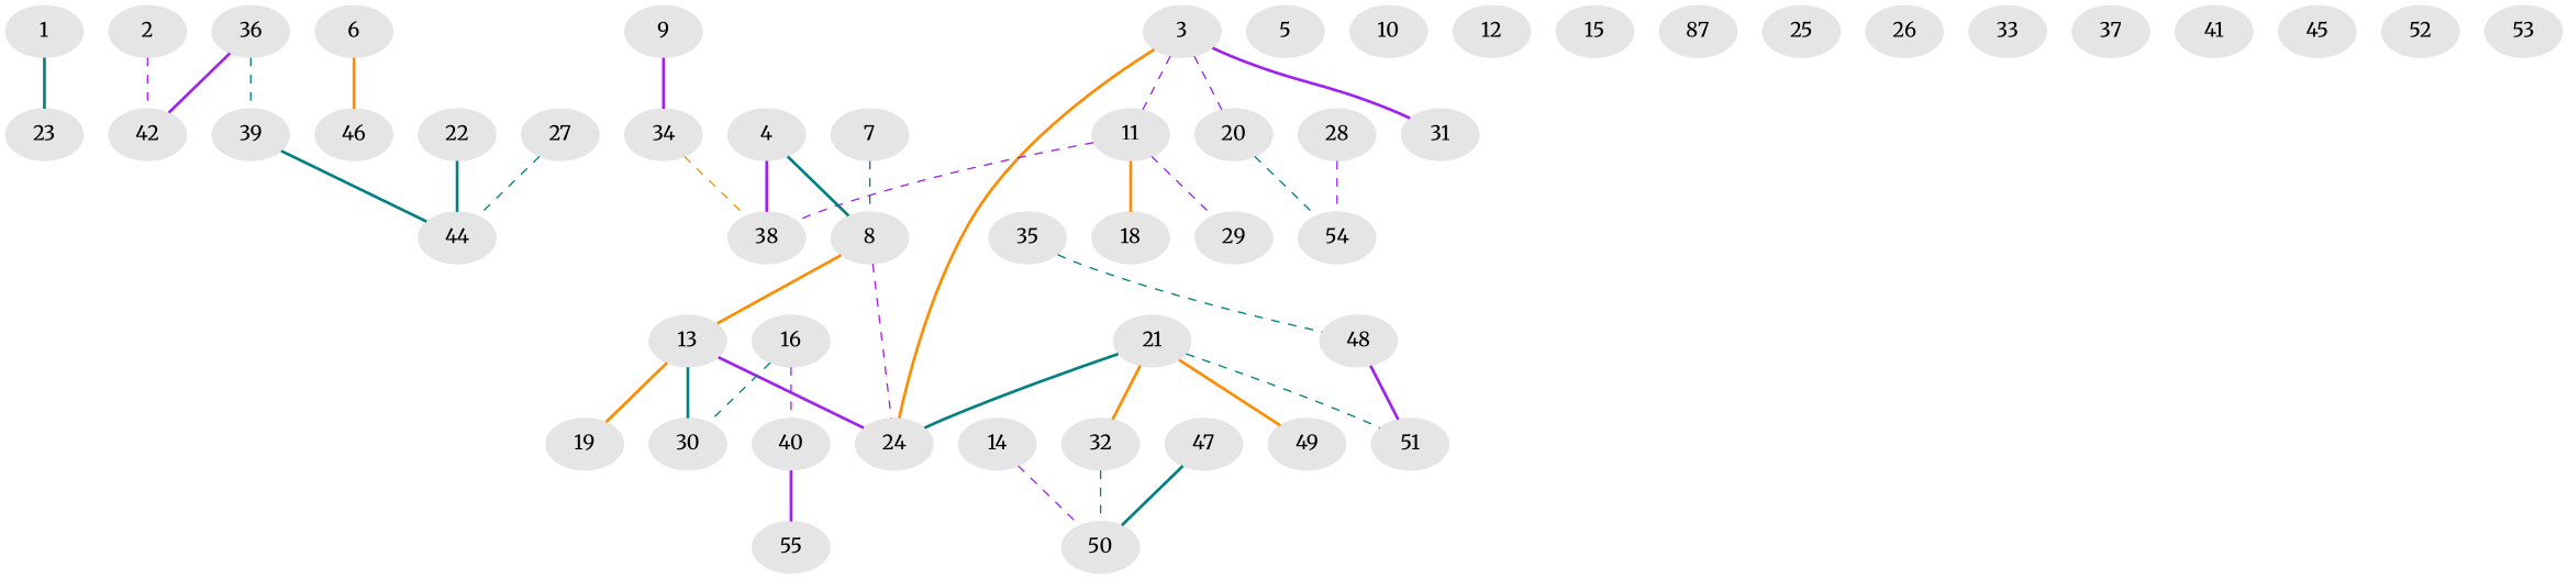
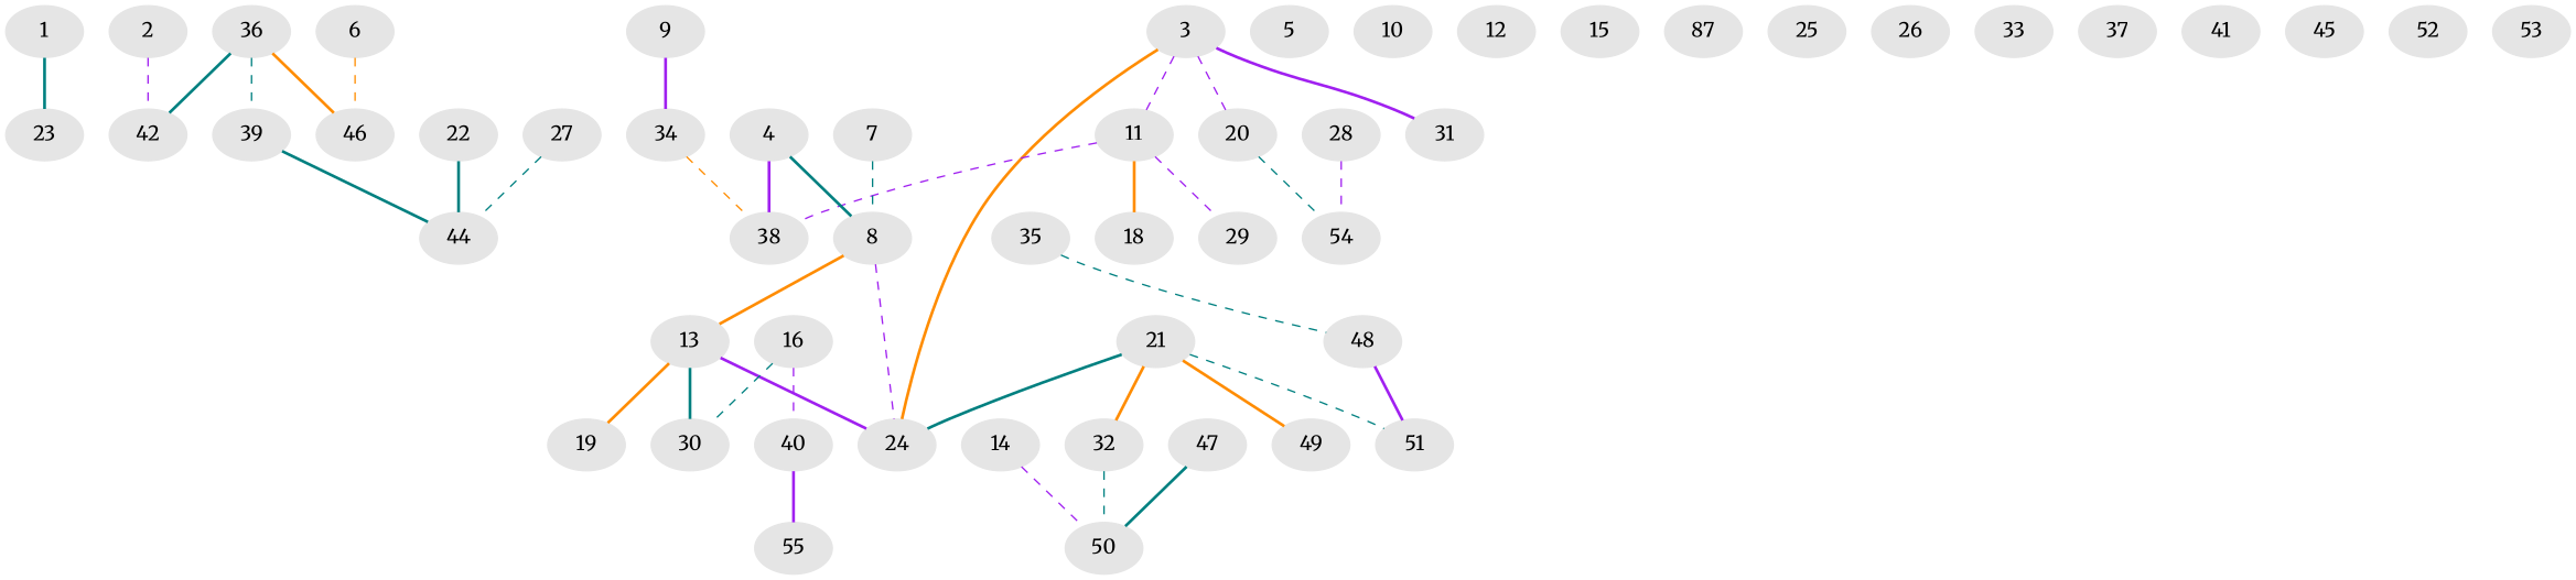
  graph {
    fontname=Merriweather
    node [color=gray90 fontname=Merriweather style=filled]
    edge [color=teal fontname=Merriweather style=bold]
    1
    23
    2
    42
    3
    11
    20
    24
    31
    38
    18
    29
    54
    4
    8
    13
    5
    6
    46
    7
    19
    30
    9
    34
    10
    12
    14
    50
    15
    16
    40
    55
    n33 [label=87]
    21
    32
    49
    51
    22
    44
    25
    26
    27
    28
    33
    35
    48
    36
    39
    37
    41
    45
    47
    52
    53
    1 -- 23
    2 -- 42 [color=purple style=dashed]
    3 -- 11 [color=purple style=dashed]
    3 -- 20 [color=purple style=dashed]
    3 -- 24 [color=darkorange]
    3 -- 31 [color=purple]
    11 -- 38 [color=purple style=dashed]
    11 -- 18 [color=darkorange]
    11 -- 29 [color=purple style=dashed]
    20 -- 54 [style=dashed]
    4 -- 38 [color=purple]
    4 -- 8
    8 -- 24 [color=purple style=dashed]
    8 -- 13 [color=darkorange]
    13 -- 24 [color=purple]
    13 -- 19 [color=darkorange]
    13 -- 30
-   6 -- 46 [color=darkorange]
+   6 -- 46 [color=darkorange style=dashed]
    7 -- 8 [style=dashed]
    9 -- 34 [color=purple]
    34 -- 38 [color=darkorange style=dashed]
    14 -- 50 [color=purple style=dashed]
    16 -- 30 [style=dashed]
    16 -- 40 [color=purple style=dashed]
    40 -- 55 [color=purple]
    21 -- 24
    21 -- 32 [color=darkorange]
    21 -- 49 [color=darkorange]
    21 -- 51 [style=dashed]
    32 -- 50 [style=dashed]
    22 -- 44
    27 -- 44 [style=dashed]
    28 -- 54 [color=purple style=dashed]
    35 -- 48 [style=dashed]
    48 -- 51 [color=purple]
-   36 -- 42 [color=purple]
+   36 -- 42
+   36 -- 46 [color=darkorange]
    36 -- 39 [style=dashed]
    39 -- 44
    47 -- 50
  }
